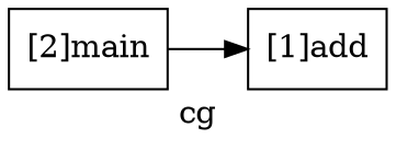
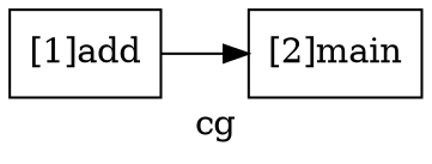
  digraph {
    label=cg
    rankdir=LR
    node [color=black shape=rectangle]
    n1 [label="[1]add"]
    n2 [label="[2]main"]
-   n2 -> n1 [color=black]
+   n1 -> n2 [color=black]
  }
